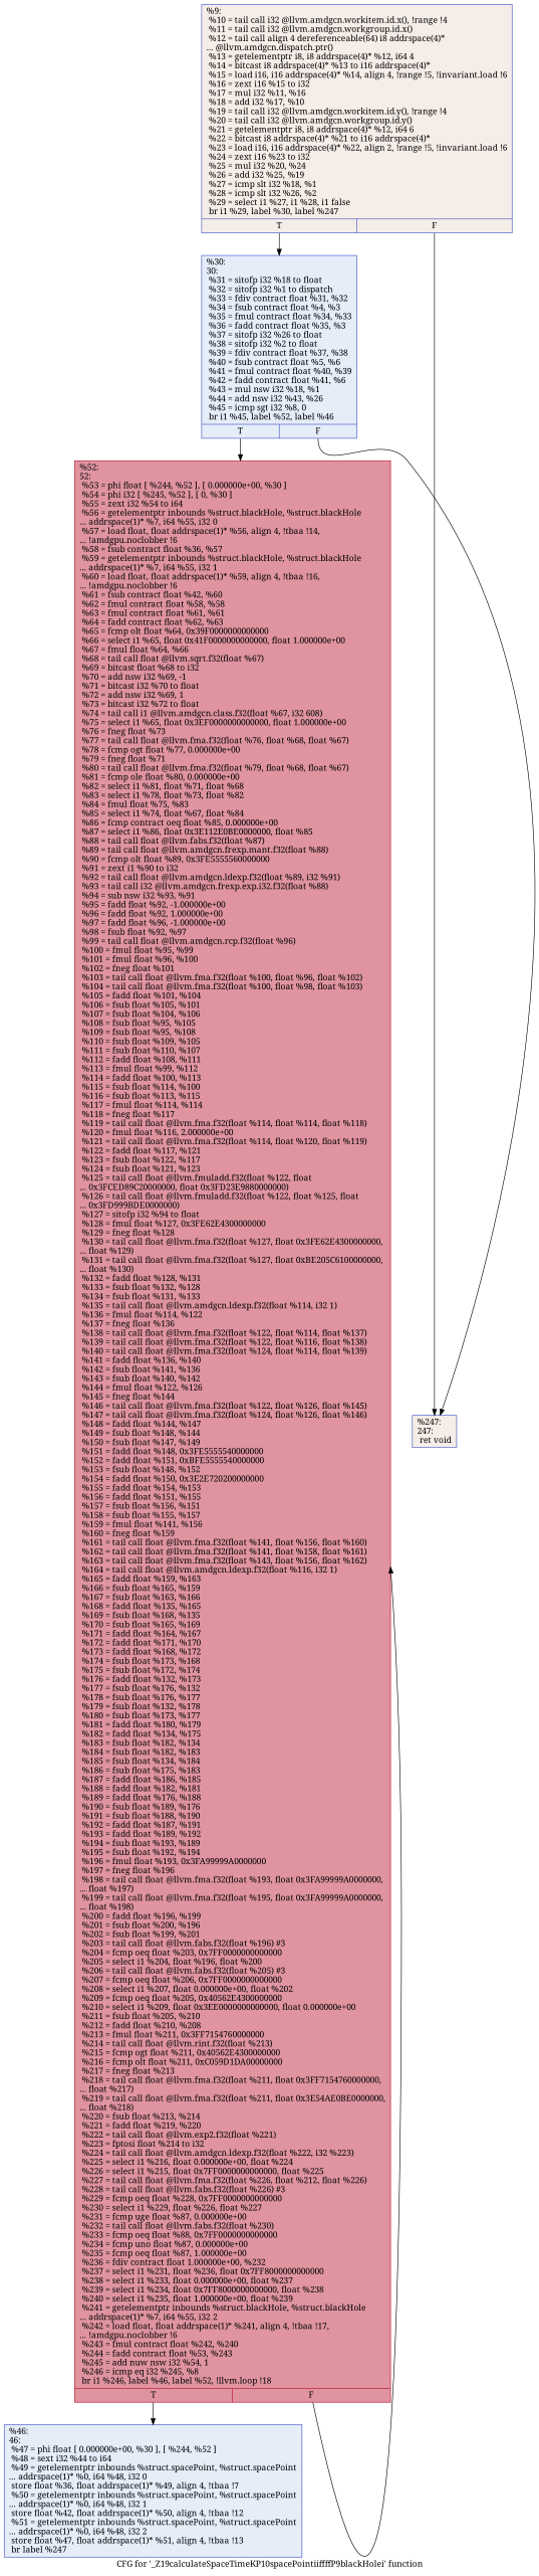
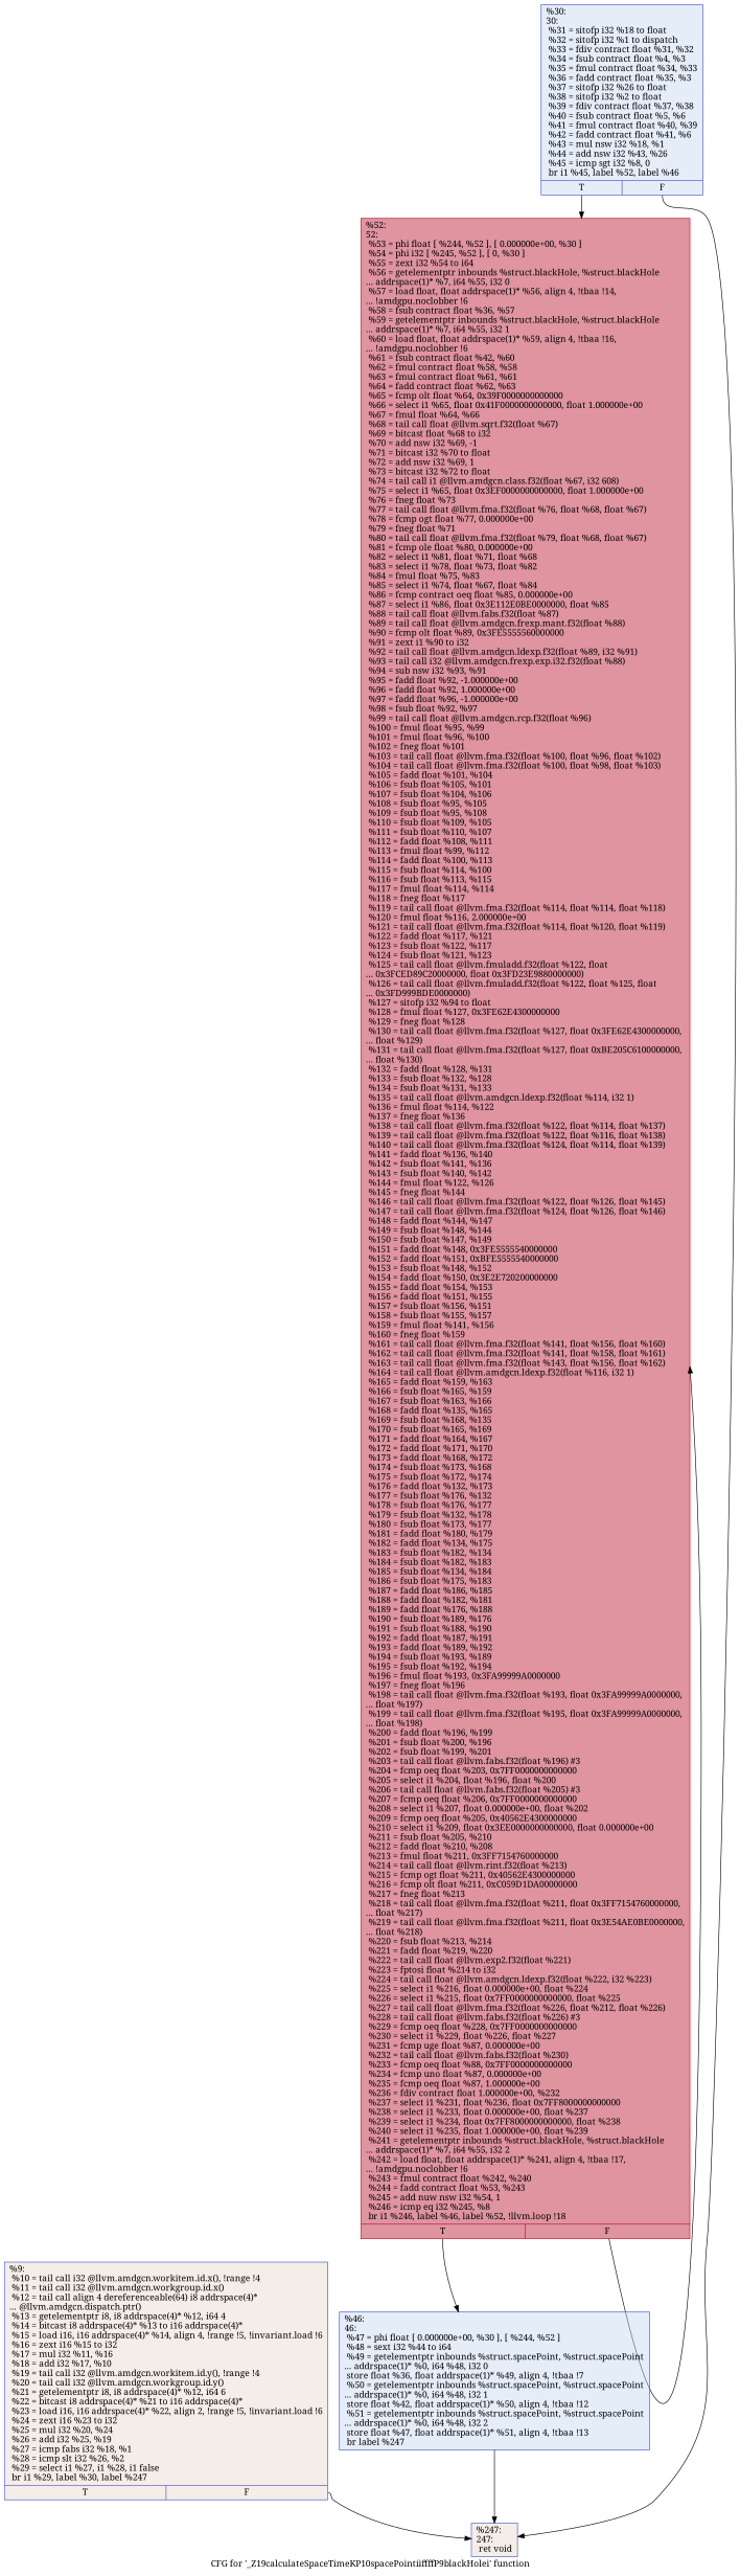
  digraph {
    fontname="Noto Serif"
    label="CFG for '_Z19calculateSpaceTimeKP10spacePointiiffffP9blackHolei' function"
    node [color="#3d50c3ff" fillcolor="#e8d6cc70" fontname="Noto Serif" shape=record style=filled]
    edge [fontname="Noto Serif" tailport=s0]
-   n1 [label="{%9:\l  %10 = tail call i32 @llvm.amdgcn.workitem.id.x(), !range !4\l  %11 = tail call i32 @llvm.amdgcn.workgroup.id.x()\l  %12 = tail call align 4 dereferenceable(64) i8 addrspace(4)*\l... @llvm.amdgcn.dispatch.ptr()\l  %13 = getelementptr i8, i8 addrspace(4)* %12, i64 4\l  %14 = bitcast i8 addrspace(4)* %13 to i16 addrspace(4)*\l  %15 = load i16, i16 addrspace(4)* %14, align 4, !range !5, !invariant.load !6\l  %16 = zext i16 %15 to i32\l  %17 = mul i32 %11, %16\l  %18 = add i32 %17, %10\l  %19 = tail call i32 @llvm.amdgcn.workitem.id.y(), !range !4\l  %20 = tail call i32 @llvm.amdgcn.workgroup.id.y()\l  %21 = getelementptr i8, i8 addrspace(4)* %12, i64 6\l  %22 = bitcast i8 addrspace(4)* %21 to i16 addrspace(4)*\l  %23 = load i16, i16 addrspace(4)* %22, align 2, !range !5, !invariant.load !6\l  %24 = zext i16 %23 to i32\l  %25 = mul i32 %20, %24\l  %26 = add i32 %25, %19\l  %27 = icmp slt i32 %18, %1\l  %28 = icmp slt i32 %26, %2\l  %29 = select i1 %27, i1 %28, i1 false\l  br i1 %29, label %30, label %247\l|{<s0>T|<s1>F}}"]
+   n1 [label="{%9:\l  %10 = tail call i32 @llvm.amdgcn.workitem.id.x(), !range !4\l  %11 = tail call i32 @llvm.amdgcn.workgroup.id.x()\l  %12 = tail call align 4 dereferenceable(64) i8 addrspace(4)*\l... @llvm.amdgcn.dispatch.ptr()\l  %13 = getelementptr i8, i8 addrspace(4)* %12, i64 4\l  %14 = bitcast i8 addrspace(4)* %13 to i16 addrspace(4)*\l  %15 = load i16, i16 addrspace(4)* %14, align 4, !range !5, !invariant.load !6\l  %16 = zext i16 %15 to i32\l  %17 = mul i32 %11, %16\l  %18 = add i32 %17, %10\l  %19 = tail call i32 @llvm.amdgcn.workitem.id.y(), !range !4\l  %20 = tail call i32 @llvm.amdgcn.workgroup.id.y()\l  %21 = getelementptr i8, i8 addrspace(4)* %12, i64 6\l  %22 = bitcast i8 addrspace(4)* %21 to i16 addrspace(4)*\l  %23 = load i16, i16 addrspace(4)* %22, align 2, !range !5, !invariant.load !6\l  %24 = zext i16 %23 to i32\l  %25 = mul i32 %20, %24\l  %26 = add i32 %25, %19\l  %27 = icmp fabs i32 %18, %1\l  %28 = icmp slt i32 %26, %2\l  %29 = select i1 %27, i1 %28, i1 false\l  br i1 %29, label %30, label %247\l|{<s0>T|<s1>F}}"]
    n2 [fillcolor="#c5d6f270" label="{%30:\l30:                                               \l  %31 = sitofp i32 %18 to float\l  %32 = sitofp i32 %1 to dispatch\l  %33 = fdiv contract float %31, %32\l  %34 = fsub contract float %4, %3\l  %35 = fmul contract float %34, %33\l  %36 = fadd contract float %35, %3\l  %37 = sitofp i32 %26 to float\l  %38 = sitofp i32 %2 to float\l  %39 = fdiv contract float %37, %38\l  %40 = fsub contract float %5, %6\l  %41 = fmul contract float %40, %39\l  %42 = fadd contract float %41, %6\l  %43 = mul nsw i32 %18, %1\l  %44 = add nsw i32 %43, %26\l  %45 = icmp sgt i32 %8, 0\l  br i1 %45, label %52, label %46\l|{<s0>T|<s1>F}}"]
    n3 [label="{%247:\l247:                                              \l  ret void\l}"]
    n4 [color="#b70d28ff" fillcolor="#b70d2870" label="{%52:\l52:                                               \l  %53 = phi float [ %244, %52 ], [ 0.000000e+00, %30 ]\l  %54 = phi i32 [ %245, %52 ], [ 0, %30 ]\l  %55 = zext i32 %54 to i64\l  %56 = getelementptr inbounds %struct.blackHole, %struct.blackHole\l... addrspace(1)* %7, i64 %55, i32 0\l  %57 = load float, float addrspace(1)* %56, align 4, !tbaa !14,\l... !amdgpu.noclobber !6\l  %58 = fsub contract float %36, %57\l  %59 = getelementptr inbounds %struct.blackHole, %struct.blackHole\l... addrspace(1)* %7, i64 %55, i32 1\l  %60 = load float, float addrspace(1)* %59, align 4, !tbaa !16,\l... !amdgpu.noclobber !6\l  %61 = fsub contract float %42, %60\l  %62 = fmul contract float %58, %58\l  %63 = fmul contract float %61, %61\l  %64 = fadd contract float %62, %63\l  %65 = fcmp olt float %64, 0x39F0000000000000\l  %66 = select i1 %65, float 0x41F0000000000000, float 1.000000e+00\l  %67 = fmul float %64, %66\l  %68 = tail call float @llvm.sqrt.f32(float %67)\l  %69 = bitcast float %68 to i32\l  %70 = add nsw i32 %69, -1\l  %71 = bitcast i32 %70 to float\l  %72 = add nsw i32 %69, 1\l  %73 = bitcast i32 %72 to float\l  %74 = tail call i1 @llvm.amdgcn.class.f32(float %67, i32 608)\l  %75 = select i1 %65, float 0x3EF0000000000000, float 1.000000e+00\l  %76 = fneg float %73\l  %77 = tail call float @llvm.fma.f32(float %76, float %68, float %67)\l  %78 = fcmp ogt float %77, 0.000000e+00\l  %79 = fneg float %71\l  %80 = tail call float @llvm.fma.f32(float %79, float %68, float %67)\l  %81 = fcmp ole float %80, 0.000000e+00\l  %82 = select i1 %81, float %71, float %68\l  %83 = select i1 %78, float %73, float %82\l  %84 = fmul float %75, %83\l  %85 = select i1 %74, float %67, float %84\l  %86 = fcmp contract oeq float %85, 0.000000e+00\l  %87 = select i1 %86, float 0x3E112E0BE0000000, float %85\l  %88 = tail call float @llvm.fabs.f32(float %87)\l  %89 = tail call float @llvm.amdgcn.frexp.mant.f32(float %88)\l  %90 = fcmp olt float %89, 0x3FE5555560000000\l  %91 = zext i1 %90 to i32\l  %92 = tail call float @llvm.amdgcn.ldexp.f32(float %89, i32 %91)\l  %93 = tail call i32 @llvm.amdgcn.frexp.exp.i32.f32(float %88)\l  %94 = sub nsw i32 %93, %91\l  %95 = fadd float %92, -1.000000e+00\l  %96 = fadd float %92, 1.000000e+00\l  %97 = fadd float %96, -1.000000e+00\l  %98 = fsub float %92, %97\l  %99 = tail call float @llvm.amdgcn.rcp.f32(float %96)\l  %100 = fmul float %95, %99\l  %101 = fmul float %96, %100\l  %102 = fneg float %101\l  %103 = tail call float @llvm.fma.f32(float %100, float %96, float %102)\l  %104 = tail call float @llvm.fma.f32(float %100, float %98, float %103)\l  %105 = fadd float %101, %104\l  %106 = fsub float %105, %101\l  %107 = fsub float %104, %106\l  %108 = fsub float %95, %105\l  %109 = fsub float %95, %108\l  %110 = fsub float %109, %105\l  %111 = fsub float %110, %107\l  %112 = fadd float %108, %111\l  %113 = fmul float %99, %112\l  %114 = fadd float %100, %113\l  %115 = fsub float %114, %100\l  %116 = fsub float %113, %115\l  %117 = fmul float %114, %114\l  %118 = fneg float %117\l  %119 = tail call float @llvm.fma.f32(float %114, float %114, float %118)\l  %120 = fmul float %116, 2.000000e+00\l  %121 = tail call float @llvm.fma.f32(float %114, float %120, float %119)\l  %122 = fadd float %117, %121\l  %123 = fsub float %122, %117\l  %124 = fsub float %121, %123\l  %125 = tail call float @llvm.fmuladd.f32(float %122, float\l... 0x3FCED89C20000000, float 0x3FD23E9880000000)\l  %126 = tail call float @llvm.fmuladd.f32(float %122, float %125, float\l... 0x3FD999BDE0000000)\l  %127 = sitofp i32 %94 to float\l  %128 = fmul float %127, 0x3FE62E4300000000\l  %129 = fneg float %128\l  %130 = tail call float @llvm.fma.f32(float %127, float 0x3FE62E4300000000,\l... float %129)\l  %131 = tail call float @llvm.fma.f32(float %127, float 0xBE205C6100000000,\l... float %130)\l  %132 = fadd float %128, %131\l  %133 = fsub float %132, %128\l  %134 = fsub float %131, %133\l  %135 = tail call float @llvm.amdgcn.ldexp.f32(float %114, i32 1)\l  %136 = fmul float %114, %122\l  %137 = fneg float %136\l  %138 = tail call float @llvm.fma.f32(float %122, float %114, float %137)\l  %139 = tail call float @llvm.fma.f32(float %122, float %116, float %138)\l  %140 = tail call float @llvm.fma.f32(float %124, float %114, float %139)\l  %141 = fadd float %136, %140\l  %142 = fsub float %141, %136\l  %143 = fsub float %140, %142\l  %144 = fmul float %122, %126\l  %145 = fneg float %144\l  %146 = tail call float @llvm.fma.f32(float %122, float %126, float %145)\l  %147 = tail call float @llvm.fma.f32(float %124, float %126, float %146)\l  %148 = fadd float %144, %147\l  %149 = fsub float %148, %144\l  %150 = fsub float %147, %149\l  %151 = fadd float %148, 0x3FE5555540000000\l  %152 = fadd float %151, 0xBFE5555540000000\l  %153 = fsub float %148, %152\l  %154 = fadd float %150, 0x3E2E720200000000\l  %155 = fadd float %154, %153\l  %156 = fadd float %151, %155\l  %157 = fsub float %156, %151\l  %158 = fsub float %155, %157\l  %159 = fmul float %141, %156\l  %160 = fneg float %159\l  %161 = tail call float @llvm.fma.f32(float %141, float %156, float %160)\l  %162 = tail call float @llvm.fma.f32(float %141, float %158, float %161)\l  %163 = tail call float @llvm.fma.f32(float %143, float %156, float %162)\l  %164 = tail call float @llvm.amdgcn.ldexp.f32(float %116, i32 1)\l  %165 = fadd float %159, %163\l  %166 = fsub float %165, %159\l  %167 = fsub float %163, %166\l  %168 = fadd float %135, %165\l  %169 = fsub float %168, %135\l  %170 = fsub float %165, %169\l  %171 = fadd float %164, %167\l  %172 = fadd float %171, %170\l  %173 = fadd float %168, %172\l  %174 = fsub float %173, %168\l  %175 = fsub float %172, %174\l  %176 = fadd float %132, %173\l  %177 = fsub float %176, %132\l  %178 = fsub float %176, %177\l  %179 = fsub float %132, %178\l  %180 = fsub float %173, %177\l  %181 = fadd float %180, %179\l  %182 = fadd float %134, %175\l  %183 = fsub float %182, %134\l  %184 = fsub float %182, %183\l  %185 = fsub float %134, %184\l  %186 = fsub float %175, %183\l  %187 = fadd float %186, %185\l  %188 = fadd float %182, %181\l  %189 = fadd float %176, %188\l  %190 = fsub float %189, %176\l  %191 = fsub float %188, %190\l  %192 = fadd float %187, %191\l  %193 = fadd float %189, %192\l  %194 = fsub float %193, %189\l  %195 = fsub float %192, %194\l  %196 = fmul float %193, 0x3FA99999A0000000\l  %197 = fneg float %196\l  %198 = tail call float @llvm.fma.f32(float %193, float 0x3FA99999A0000000,\l... float %197)\l  %199 = tail call float @llvm.fma.f32(float %195, float 0x3FA99999A0000000,\l... float %198)\l  %200 = fadd float %196, %199\l  %201 = fsub float %200, %196\l  %202 = fsub float %199, %201\l  %203 = tail call float @llvm.fabs.f32(float %196) #3\l  %204 = fcmp oeq float %203, 0x7FF0000000000000\l  %205 = select i1 %204, float %196, float %200\l  %206 = tail call float @llvm.fabs.f32(float %205) #3\l  %207 = fcmp oeq float %206, 0x7FF0000000000000\l  %208 = select i1 %207, float 0.000000e+00, float %202\l  %209 = fcmp oeq float %205, 0x40562E4300000000\l  %210 = select i1 %209, float 0x3EE0000000000000, float 0.000000e+00\l  %211 = fsub float %205, %210\l  %212 = fadd float %210, %208\l  %213 = fmul float %211, 0x3FF7154760000000\l  %214 = tail call float @llvm.rint.f32(float %213)\l  %215 = fcmp ogt float %211, 0x40562E4300000000\l  %216 = fcmp olt float %211, 0xC059D1DA00000000\l  %217 = fneg float %213\l  %218 = tail call float @llvm.fma.f32(float %211, float 0x3FF7154760000000,\l... float %217)\l  %219 = tail call float @llvm.fma.f32(float %211, float 0x3E54AE0BE0000000,\l... float %218)\l  %220 = fsub float %213, %214\l  %221 = fadd float %219, %220\l  %222 = tail call float @llvm.exp2.f32(float %221)\l  %223 = fptosi float %214 to i32\l  %224 = tail call float @llvm.amdgcn.ldexp.f32(float %222, i32 %223)\l  %225 = select i1 %216, float 0.000000e+00, float %224\l  %226 = select i1 %215, float 0x7FF0000000000000, float %225\l  %227 = tail call float @llvm.fma.f32(float %226, float %212, float %226)\l  %228 = tail call float @llvm.fabs.f32(float %226) #3\l  %229 = fcmp oeq float %228, 0x7FF0000000000000\l  %230 = select i1 %229, float %226, float %227\l  %231 = fcmp uge float %87, 0.000000e+00\l  %232 = tail call float @llvm.fabs.f32(float %230)\l  %233 = fcmp oeq float %88, 0x7FF0000000000000\l  %234 = fcmp uno float %87, 0.000000e+00\l  %235 = fcmp oeq float %87, 1.000000e+00\l  %236 = fdiv contract float 1.000000e+00, %232\l  %237 = select i1 %231, float %236, float 0x7FF8000000000000\l  %238 = select i1 %233, float 0.000000e+00, float %237\l  %239 = select i1 %234, float 0x7FF8000000000000, float %238\l  %240 = select i1 %235, float 1.000000e+00, float %239\l  %241 = getelementptr inbounds %struct.blackHole, %struct.blackHole\l... addrspace(1)* %7, i64 %55, i32 2\l  %242 = load float, float addrspace(1)* %241, align 4, !tbaa !17,\l... !amdgpu.noclobber !6\l  %243 = fmul contract float %242, %240\l  %244 = fadd contract float %53, %243\l  %245 = add nuw nsw i32 %54, 1\l  %246 = icmp eq i32 %245, %8\l  br i1 %246, label %46, label %52, !llvm.loop !18\l|{<s0>T|<s1>F}}"]
    n5 [fillcolor="#c5d6f270" label="{%46:\l46:                                               \l  %47 = phi float [ 0.000000e+00, %30 ], [ %244, %52 ]\l  %48 = sext i32 %44 to i64\l  %49 = getelementptr inbounds %struct.spacePoint, %struct.spacePoint\l... addrspace(1)* %0, i64 %48, i32 0\l  store float %36, float addrspace(1)* %49, align 4, !tbaa !7\l  %50 = getelementptr inbounds %struct.spacePoint, %struct.spacePoint\l... addrspace(1)* %0, i64 %48, i32 1\l  store float %42, float addrspace(1)* %50, align 4, !tbaa !12\l  %51 = getelementptr inbounds %struct.spacePoint, %struct.spacePoint\l... addrspace(1)* %0, i64 %48, i32 2\l  store float %47, float addrspace(1)* %51, align 4, !tbaa !13\l  br label %247\l}"]
-   n1 -> n2
    n1 -> n3 [tailport=s1]
    n2 -> n3 [tailport=s1]
    n2 -> n4
    n4 -> n4 [tailport=s1]
    n4 -> n5
+   n5 -> n3
  }
